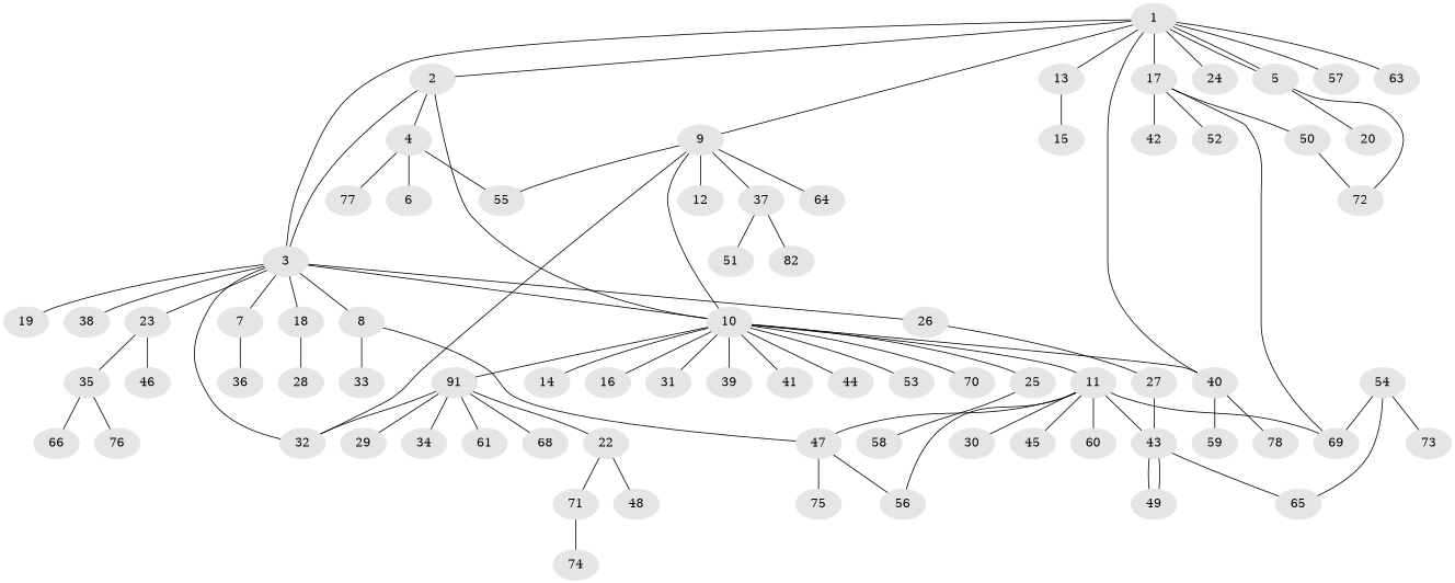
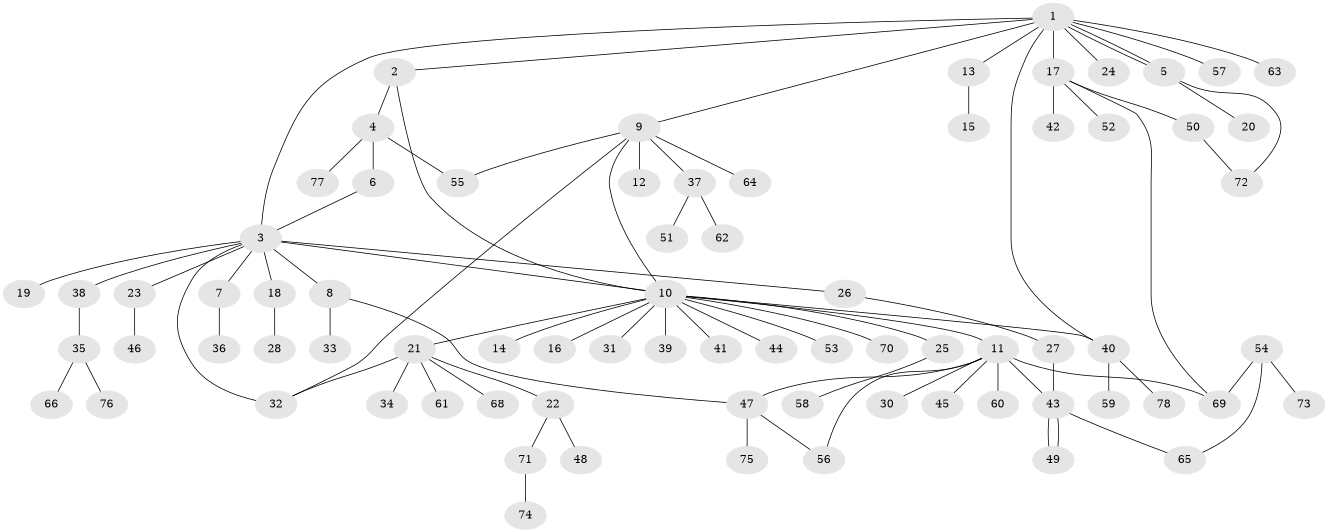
  graph {
    node [color=gray90 style=filled]
    1
    2
    3
    5
    9
    13
    17
    24
    40
    57
    63
    4
    10
    7
    8
    18
    19
    23
    26
    32
    38
    6
    55
    77
    20
    72
    12
    37
    64
    15
    69
    42
    50
    52
    59
    78
    11
    14
    16
-   21 [label=91]
+   21
    25
    31
    39
    41
    44
    53
    70
    36
    33
    47
    28
    35
    46
    27
    56
    75
    51
-   62 [label=82]
+   62
    30
    43
    45
    60
    22
-   29
    34
    61
    68
    58
    49
    65
    54
    73
    48
    71
    74
    66
    76
    1 -- 2
    1 -- 3
    1 -- 5
    1 -- 5
    1 -- 9
    1 -- 13
    1 -- 17
    1 -- 24
    1 -- 40
    1 -- 57
    1 -- 63
-   2 -- 3
+   6 -- 3
    2 -- 4
    2 -- 10
    3 -- 10
    3 -- 7
    3 -- 8
    3 -- 18
    3 -- 19
    3 -- 23
    3 -- 26
    3 -- 32
    3 -- 38
    5 -- 20
    5 -- 72
    9 -- 10
    9 -- 32
    9 -- 55
    9 -- 12
    9 -- 37
    9 -- 64
    13 -- 15
    17 -- 69
    17 -- 42
    17 -- 50
    17 -- 52
    40 -- 59
    40 -- 78
    4 -- 6
    4 -- 55
    4 -- 77
    10 -- 40
    10 -- 11
    10 -- 14
    10 -- 16
    10 -- 21
    10 -- 25
    10 -- 31
    10 -- 39
    10 -- 41
    10 -- 44
    10 -- 53
    10 -- 70
    7 -- 36
    8 -- 33
    8 -- 47
    18 -- 28
-   23 -- 35
+   38 -- 35
    23 -- 46
    26 -- 27
    37 -- 51
    37 -- 62
    50 -- 72
    11 -- 69
    11 -- 47
    11 -- 56
    11 -- 30
    11 -- 43
    11 -- 45
    11 -- 60
    21 -- 32
    21 -- 22
-   21 -- 29
    21 -- 34
    21 -- 61
    21 -- 68
    25 -- 58
    47 -- 56
    47 -- 75
    35 -- 66
    35 -- 76
    27 -- 43
    43 -- 49
    43 -- 49
    43 -- 65
    22 -- 48
    22 -- 71
    54 -- 69
    54 -- 65
    54 -- 73
    71 -- 74
  }
